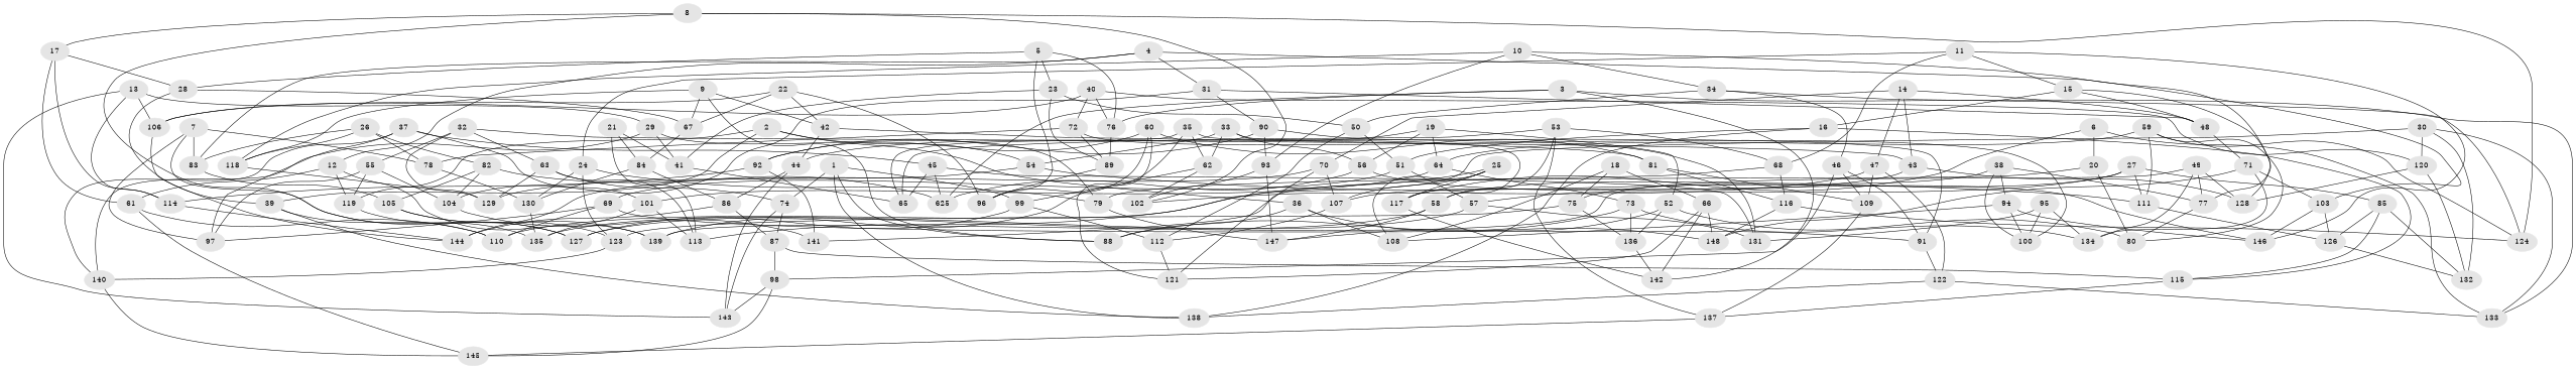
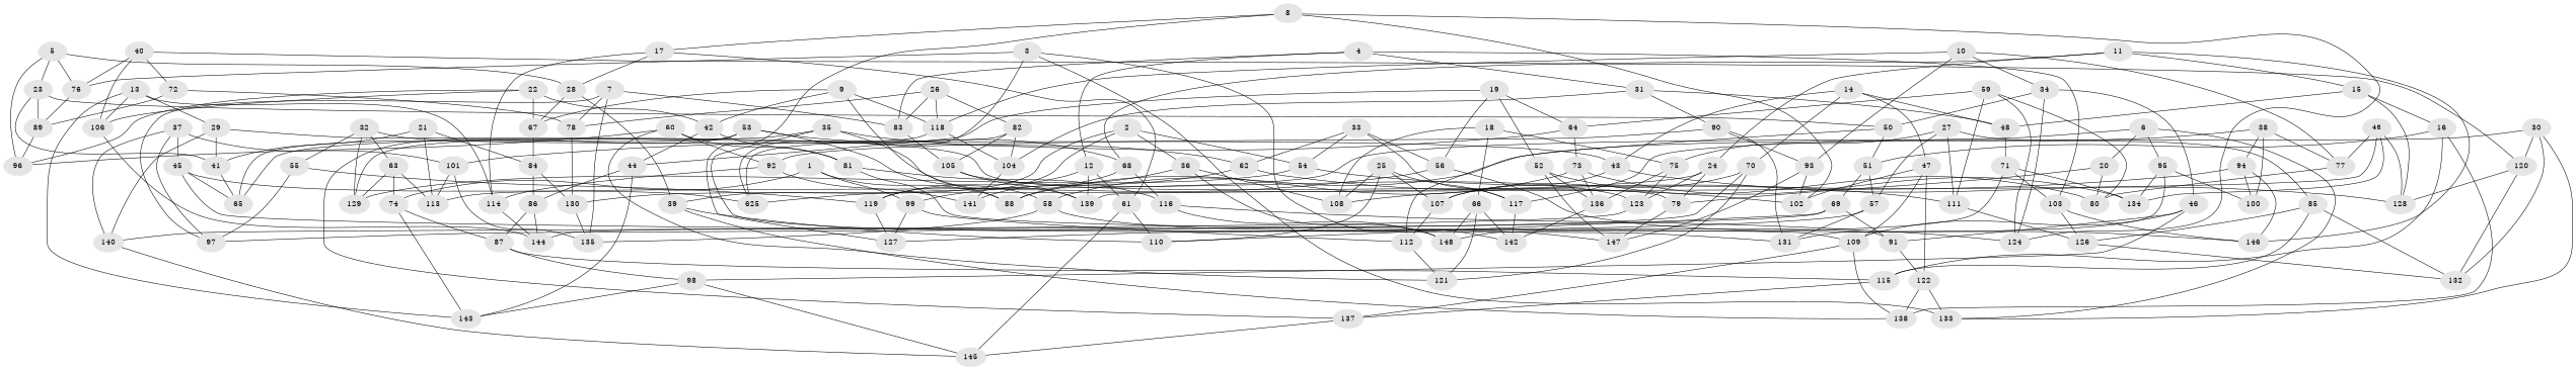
  graph {
    node [color=gray90 style=filled]
    1
    74
    88
    99
    138
    143
    87
    127
    112
    2
    36
    39
    54
    119
    108
    148
    110
    111
    129
    3
    76
    n22 [label=625]
    133
    142
    89
    4
    12
    31
    83
    103
    61
    139
    48
    90
    104
    105
    146
    126
    5
    23
    28
    96
    41
    50
    67
    6
    20
    95
    117
    79
    80
    100
    131
    134
    7
    78
    97
    135
    130
    8
    17
    102
    124
    114
    9
    42
    118
    44
    81
    84
    10
    34
    77
    93
    46
    147
    11
    15
    24
    68
    16
    128
    123
    141
    116
    145
    13
    29
    106
    140
    144
    14
    43
    47
    70
    107
    109
    122
    71
    121
    51
    115
    57
    69
    137
    18
    66
    75
    136
    19
    52
    56
    64
    86
    101
    73
    21
    113
    65
    22
    25
    26
    82
    27
    85
    132
    30
    120
    92
    32
    55
    63
    33
    62
    91
    98
    35
    37
    45
    38
    58
    94
    40
    72
    49
    53
    59
    60
    1 -- 74
    1 -- 88
    1 -- 99
-   1 -- 138
+   109 -- 138
    74 -- 143
    74 -- 87
    99 -- 127
    99 -- 112
    87 -- 115
    87 -- 98
    112 -- 121
    2 -- 36
    2 -- 39
    2 -- 54
    2 -- 119
    36 -- 88
    36 -- 108
    36 -- 148
    39 -- 138
    39 -- 110
    54 -- 111
    54 -- 129
    119 -- 127
    111 -- 126
    3 -- 76
    3 -- n22
    3 -- 133
    3 -- 142
    76 -- 89
    89 -- 96
    4 -- 12
    4 -- 31
    4 -- 83
    4 -- 103
    12 -- 119
    12 -- 61
    12 -- 139
    31 -- 48
    31 -- 90
    31 -- 104
    83 -- 105
    103 -- 146
    103 -- 126
    61 -- 110
    61 -- 145
    48 -- 71
    90 -- 131
    90 -- 93
    90 -- 92
    104 -- 141
    105 -- 139
    105 -- 123
    126 -- 132
    5 -- 76
    5 -- 23
    5 -- 28
    5 -- 96
    23 -- 89
    23 -- 41
    23 -- 50
    28 -- 39
    28 -- 67
    41 -- 65
    50 -- 112
    50 -- 51
    67 -- 84
    6 -- 133
    6 -- 20
+   6 -- 95
    6 -- 117
    20 -- 79
    20 -- 80
    95 -- 100
    95 -- 131
    95 -- 134
    117 -- 142
    79 -- 147
    7 -- 83
    7 -- 78
    7 -- 97
    7 -- 135
    78 -- 130
    130 -- 135
    8 -- 127
    8 -- 17
    8 -- 102
    8 -- 124
    17 -- 61
    17 -- 28
    17 -- 114
    114 -- 144
    9 -- 88
    9 -- 67
    9 -- 42
    9 -- 118
    42 -- 44
    42 -- 81
    118 -- 129
    44 -- 143
    44 -- 86
    81 -- 116
    81 -- 109
    84 -- 130
    84 -- 86
    10 -- 118
    10 -- 34
    10 -- 77
    10 -- 93
    34 -- 50
    34 -- 124
    34 -- 46
    77 -- 80
    93 -- 102
    93 -- 147
    46 -- 109
    46 -- 91
    46 -- 98
    11 -- 146
    11 -- 15
    11 -- 24
    11 -- 68
    15 -- 48
    15 -- 16
    15 -- 128
    24 -- 79
    24 -- 130
    24 -- 123
    68 -- 141
    68 -- 116
    16 -- 138
    16 -- 51
    16 -- 115
    123 -- 140
    116 -- 148
    116 -- 124
    13 -- 143
    13 -- 114
    13 -- 29
    13 -- 106
    29 -- 41
    29 -- 79
    29 -- 140
    106 -- 144
    140 -- 145
    14 -- 48
    14 -- 43
    14 -- 47
    14 -- 70
    43 -- 128
    43 -- 107
    47 -- 102
    47 -- 109
    47 -- 122
    70 -- 144
    70 -- 107
    70 -- 121
    107 -- 112
    109 -- 137
    122 -- 138
    122 -- 133
    71 -- 148
    71 -- 103
    71 -- 134
    51 -- 57
    51 -- 69
    115 -- 137
    57 -- 127
    57 -- 131
    69 -- 110
    69 -- 97
    69 -- 91
    137 -- 145
    18 -- 108
    18 -- 66
    18 -- 75
    66 -- 148
    66 -- 142
    66 -- 121
    75 -- 123
    75 -- 136
    136 -- 142
    19 -- 44
    19 -- 52
    19 -- 56
    19 -- 64
    52 -- 80
    52 -- 147
    52 -- 136
    56 -- n22
    56 -- 146
    64 -- 101
    64 -- 73
    86 -- 87
    86 -- 144
    101 -- 135
    101 -- 113
    73 -- 88
    73 -- 134
    73 -- 136
    21 -- 41
    21 -- 84
    21 -- 113
    22 -- 96
    22 -- 67
    22 -- 42
    22 -- 106
    25 -- 108
    25 -- 110
    25 -- 117
    25 -- 107
    26 -- 83
    26 -- 78
    26 -- 118
    26 -- 82
    82 -- n22
    82 -- 104
    82 -- 105
    27 -- 111
    27 -- 57
    27 -- 75
    27 -- 85
    85 -- 126
    85 -- 115
    85 -- 132
    30 -- 133
    30 -- 113
    30 -- 132
    30 -- 120
    120 -- 128
    120 -- 132
    92 -- 114
    92 -- 141
    32 -- 129
    32 -- 43
    32 -- 55
    32 -- 63
    55 -- 119
-   55 -- 104
+   118 -- 104
    55 -- 97
    63 -- 74
    63 -- 129
    63 -- 113
    33 -- 54
    33 -- 117
    33 -- 56
    33 -- 62
    62 -- 99
    62 -- 102
    91 -- 122
    98 -- 143
    98 -- 145
    35 -- 139
    35 -- 65
    35 -- 62
    35 -- 91
    37 -- 97
    37 -- 140
    37 -- 101
    37 -- 45
    45 -- n22
    45 -- 131
    45 -- 65
    38 -- 100
    38 -- 77
    38 -- 58
    38 -- 94
    58 -- 135
    58 -- 147
    94 -- 108
    94 -- 146
    94 -- 100
    40 -- 76
    40 -- 106
    40 -- 120
    40 -- 72
    72 -- 89
-   72 -- 100
    72 -- 78
    49 -- 139
    49 -- 134
    49 -- 77
    49 -- 128
    53 -- 68
    53 -- 137
    53 -- 65
    53 -- 58
    59 -- 111
    59 -- 80
    59 -- 124
    59 -- 64
    60 -- 96
    60 -- 81
    60 -- 121
    60 -- 92
  }
